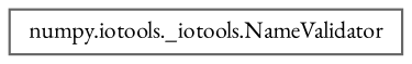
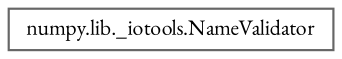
  digraph {
    rankdir=LR
    fontname="EB Garamond"
-   n1 [color=grey40 fillcolor=white fontname="EB Garamond" fontsize=10 height=0.2 label="numpy.iotools._iotools.NameValidator" shape=box style=filled width=0.4]
+   n1 [color=grey40 fillcolor=white fontname="EB Garamond" fontsize=10 height=0.2 label="numpy.lib._iotools.NameValidator" shape=box style=filled width=0.4]
  }
